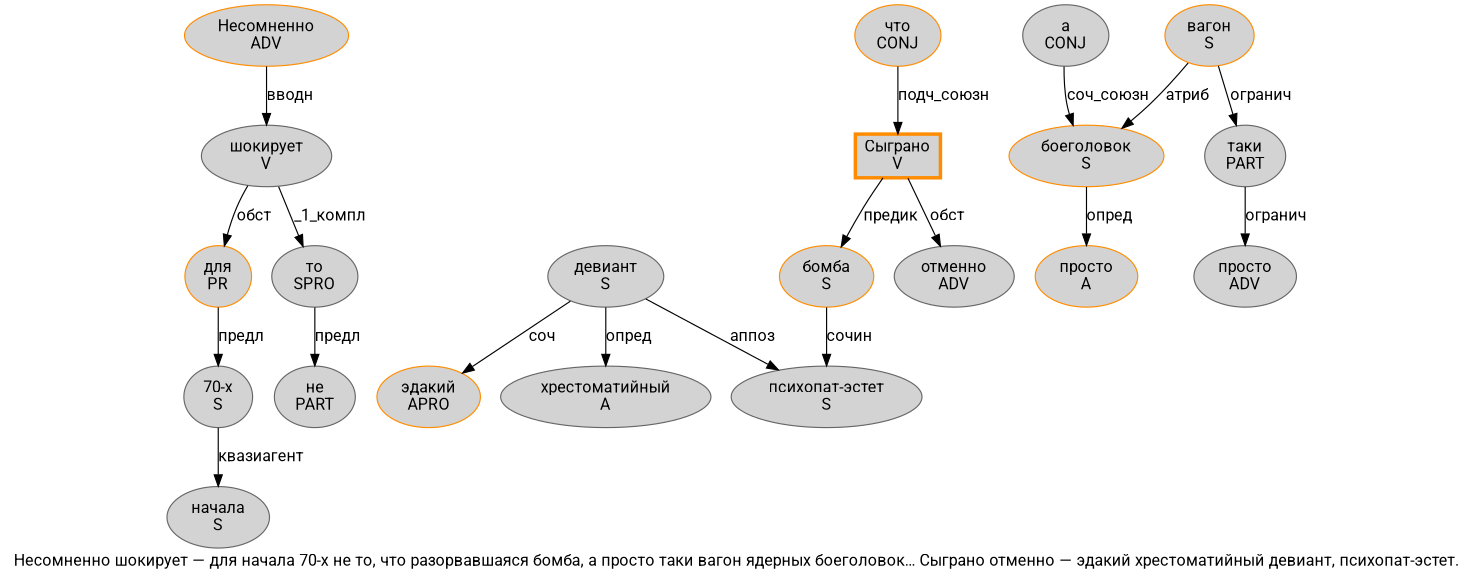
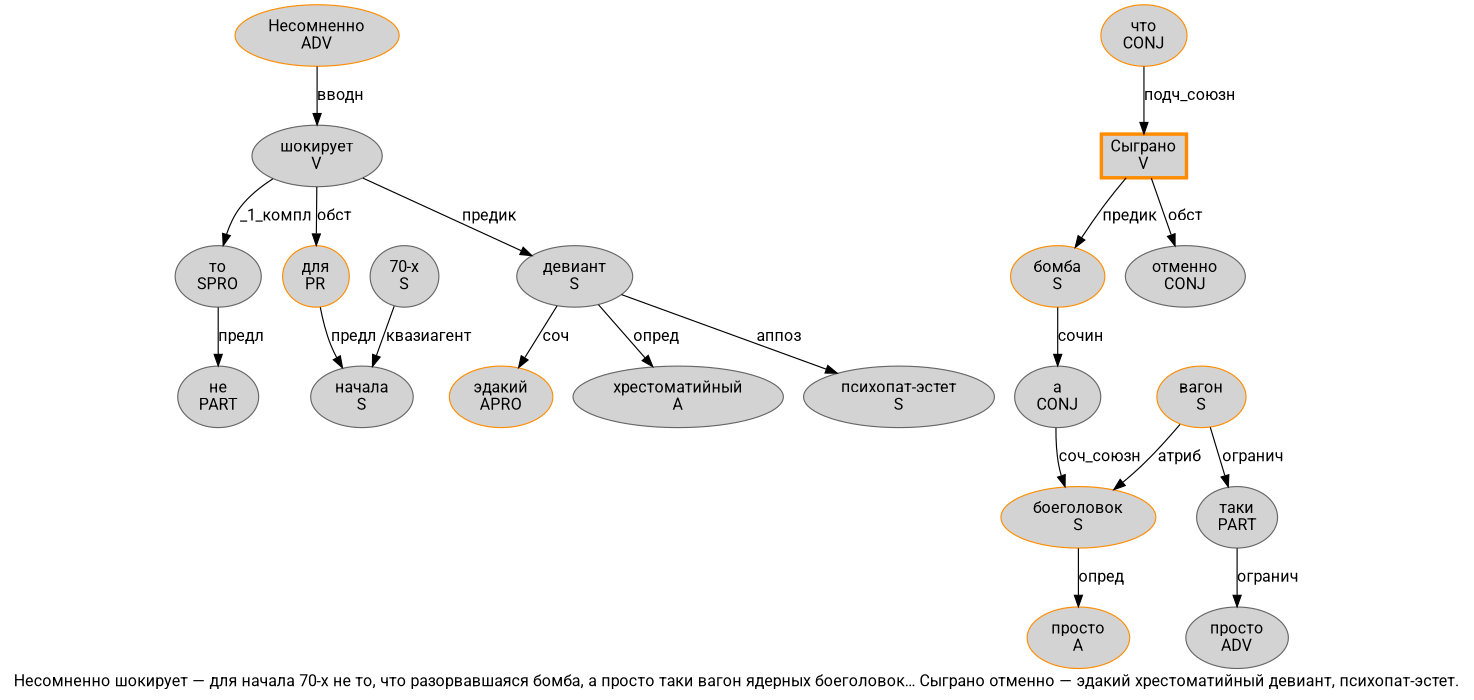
  digraph {
    fontname=Roboto
    label="Несомненно шокирует — для начала 70-х не то, что разорвавшаяся бомба, а просто таки вагон ядерных боеголовок… Сыграно отменно — эдакий хрестоматийный девиант, психопат-эстет."
    node [color=gray40 fillcolor=lightgray fontname=Roboto penwidth=1 shape=ellipse style=filled]
    edge [fontname=Roboto]
    n1 [color=darkorange label="Несомненно\nADV"]
    n2 [label="шокирует\nV"]
    n3 [color=darkorange label="для\nPR"]
    n4 [label="то\nSPRO"]
    n5 [label="девиант\nS"]
    n6 [label="начала\nS"]
    n7 [label="не\nPART"]
    n8 [color=darkorange label="эдакий\nAPRO"]
    n9 [label="хрестоматийный\nA"]
    n10 [label="психопат-эстет\nS"]
    n11 [label="70-х\nS"]
    n12 [color=darkorange label="что\nCONJ"]
    n13 [color=darkorange label="Сыграно\nV" penwidth=3 shape=box]
    n14 [color=darkorange label="бомба\nS"]
-   n15 [label="отменно\nADV"]
+   n15 [label="отменно\nCONJ"]
    n16 [label="а\nCONJ"]
    n17 [color=darkorange label="боеголовок\nS"]
    n18 [color=darkorange label="вагон\nS"]
    n19 [label="таки\nPART"]
    n20 [label="просто\nADV"]
    n21 [color=darkorange label="просто\nA"]
    n1 -> n2 [label="вводн"]
    n2 -> n3 [label="обст"]
    n2 -> n4 [label="_1_компл"]
-   n3 -> n11 [label="предл"]
+   n2 -> n5 [label="предик"]
+   n3 -> n6 [label="предл"]
    n4 -> n7 [label="предл"]
    n5 -> n8 [label="соч"]
    n5 -> n9 [label="опред"]
    n5 -> n10 [label="аппоз"]
    n11 -> n6 [label="квазиагент"]
    n12 -> n13 [label="подч_союзн"]
    n13 -> n14 [label="предик"]
    n13 -> n15 [label="обст"]
-   n14 -> n10 [label="сочин"]
+   n14 -> n16 [label="сочин"]
    n16 -> n17 [label="соч_союзн"]
    n17 -> n21 [label="опред"]
    n18 -> n17 [label="атриб"]
    n18 -> n19 [label="огранич"]
    n19 -> n20 [label="огранич"]
  }
